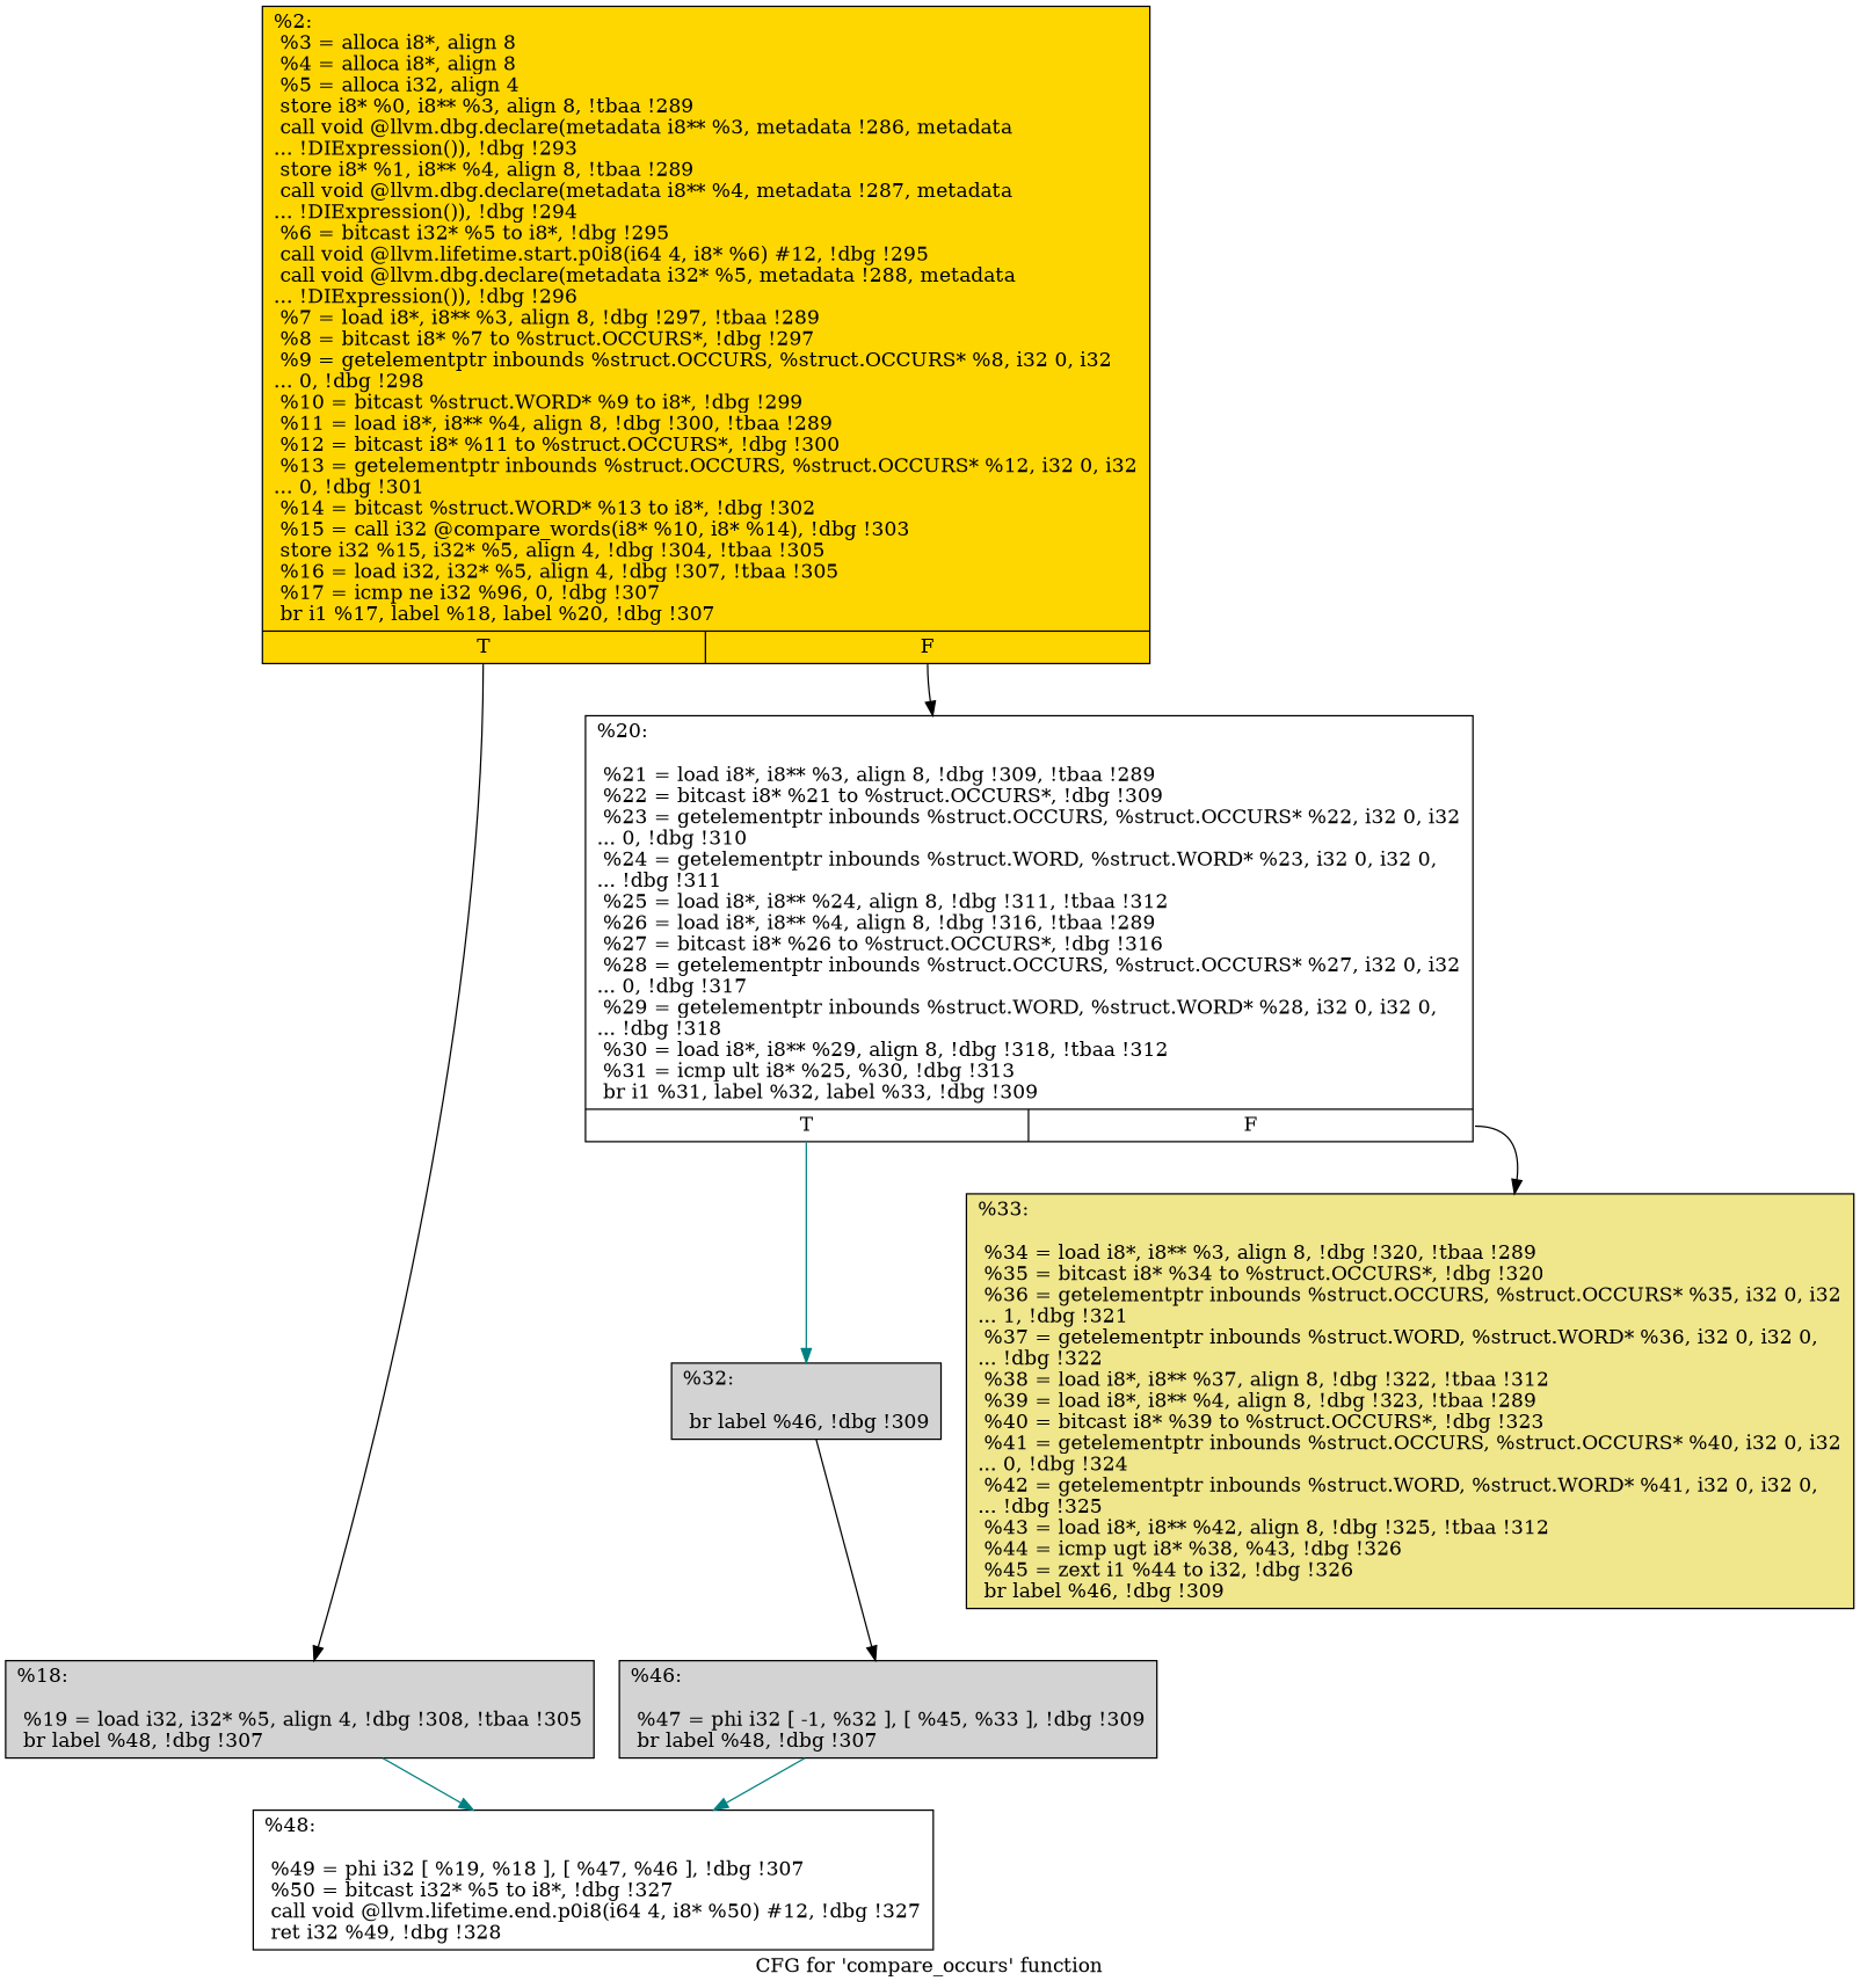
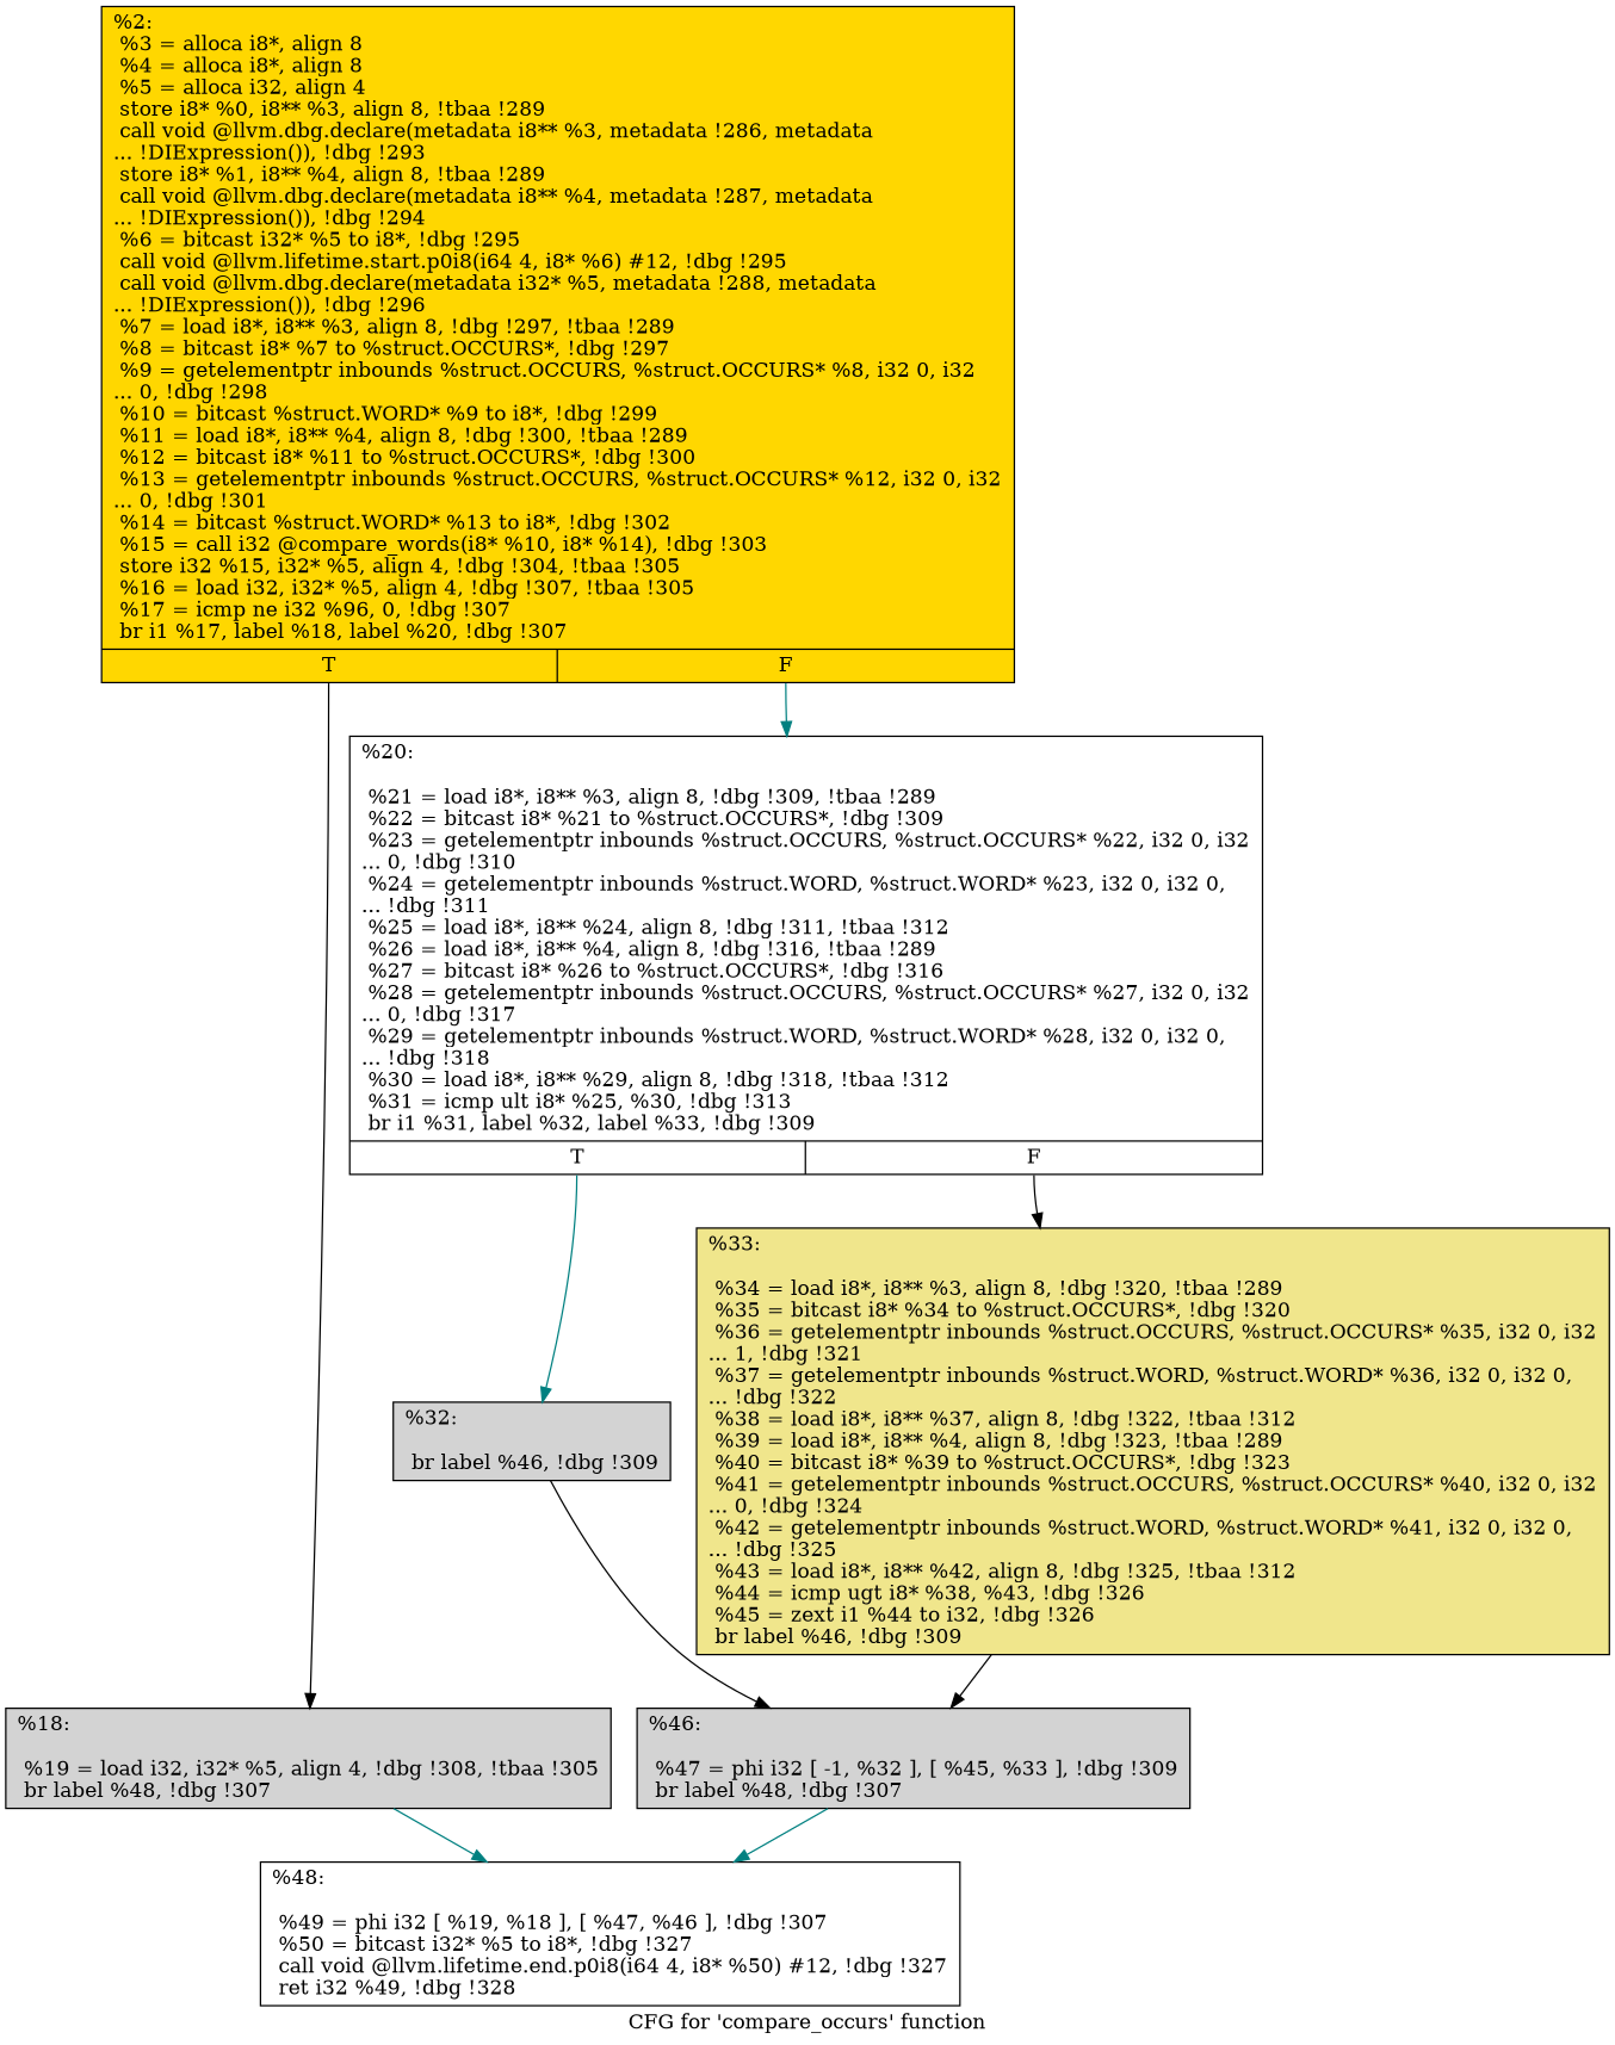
  digraph {
    label="CFG for 'compare_occurs' function"
    node [fillcolor=lightgrey shape=record style=filled]
    edge [color=black]
    n1 [fillcolor=gold label="{%2:\l  %3 = alloca i8*, align 8\l  %4 = alloca i8*, align 8\l  %5 = alloca i32, align 4\l  store i8* %0, i8** %3, align 8, !tbaa !289\l  call void @llvm.dbg.declare(metadata i8** %3, metadata !286, metadata\l... !DIExpression()), !dbg !293\l  store i8* %1, i8** %4, align 8, !tbaa !289\l  call void @llvm.dbg.declare(metadata i8** %4, metadata !287, metadata\l... !DIExpression()), !dbg !294\l  %6 = bitcast i32* %5 to i8*, !dbg !295\l  call void @llvm.lifetime.start.p0i8(i64 4, i8* %6) #12, !dbg !295\l  call void @llvm.dbg.declare(metadata i32* %5, metadata !288, metadata\l... !DIExpression()), !dbg !296\l  %7 = load i8*, i8** %3, align 8, !dbg !297, !tbaa !289\l  %8 = bitcast i8* %7 to %struct.OCCURS*, !dbg !297\l  %9 = getelementptr inbounds %struct.OCCURS, %struct.OCCURS* %8, i32 0, i32\l... 0, !dbg !298\l  %10 = bitcast %struct.WORD* %9 to i8*, !dbg !299\l  %11 = load i8*, i8** %4, align 8, !dbg !300, !tbaa !289\l  %12 = bitcast i8* %11 to %struct.OCCURS*, !dbg !300\l  %13 = getelementptr inbounds %struct.OCCURS, %struct.OCCURS* %12, i32 0, i32\l... 0, !dbg !301\l  %14 = bitcast %struct.WORD* %13 to i8*, !dbg !302\l  %15 = call i32 @compare_words(i8* %10, i8* %14), !dbg !303\l  store i32 %15, i32* %5, align 4, !dbg !304, !tbaa !305\l  %16 = load i32, i32* %5, align 4, !dbg !307, !tbaa !305\l  %17 = icmp ne i32 %96, 0, !dbg !307\l  br i1 %17, label %18, label %20, !dbg !307\l|{<s0>T|<s1>F}}"]
    n2 [label="{%18:\l\l  %19 = load i32, i32* %5, align 4, !dbg !308, !tbaa !305\l  br label %48, !dbg !307\l}"]
    n3 [fillcolor=white label="{%20:\l\l  %21 = load i8*, i8** %3, align 8, !dbg !309, !tbaa !289\l  %22 = bitcast i8* %21 to %struct.OCCURS*, !dbg !309\l  %23 = getelementptr inbounds %struct.OCCURS, %struct.OCCURS* %22, i32 0, i32\l... 0, !dbg !310\l  %24 = getelementptr inbounds %struct.WORD, %struct.WORD* %23, i32 0, i32 0,\l... !dbg !311\l  %25 = load i8*, i8** %24, align 8, !dbg !311, !tbaa !312\l  %26 = load i8*, i8** %4, align 8, !dbg !316, !tbaa !289\l  %27 = bitcast i8* %26 to %struct.OCCURS*, !dbg !316\l  %28 = getelementptr inbounds %struct.OCCURS, %struct.OCCURS* %27, i32 0, i32\l... 0, !dbg !317\l  %29 = getelementptr inbounds %struct.WORD, %struct.WORD* %28, i32 0, i32 0,\l... !dbg !318\l  %30 = load i8*, i8** %29, align 8, !dbg !318, !tbaa !312\l  %31 = icmp ult i8* %25, %30, !dbg !313\l  br i1 %31, label %32, label %33, !dbg !309\l|{<s0>T|<s1>F}}"]
    n4 [fillcolor=white label="{%48:\l\l  %49 = phi i32 [ %19, %18 ], [ %47, %46 ], !dbg !307\l  %50 = bitcast i32* %5 to i8*, !dbg !327\l  call void @llvm.lifetime.end.p0i8(i64 4, i8* %50) #12, !dbg !327\l  ret i32 %49, !dbg !328\l}"]
    n5 [label="{%32:\l\l  br label %46, !dbg !309\l}"]
    n6 [fillcolor=khaki label="{%33:\l\l  %34 = load i8*, i8** %3, align 8, !dbg !320, !tbaa !289\l  %35 = bitcast i8* %34 to %struct.OCCURS*, !dbg !320\l  %36 = getelementptr inbounds %struct.OCCURS, %struct.OCCURS* %35, i32 0, i32\l... 1, !dbg !321\l  %37 = getelementptr inbounds %struct.WORD, %struct.WORD* %36, i32 0, i32 0,\l... !dbg !322\l  %38 = load i8*, i8** %37, align 8, !dbg !322, !tbaa !312\l  %39 = load i8*, i8** %4, align 8, !dbg !323, !tbaa !289\l  %40 = bitcast i8* %39 to %struct.OCCURS*, !dbg !323\l  %41 = getelementptr inbounds %struct.OCCURS, %struct.OCCURS* %40, i32 0, i32\l... 0, !dbg !324\l  %42 = getelementptr inbounds %struct.WORD, %struct.WORD* %41, i32 0, i32 0,\l... !dbg !325\l  %43 = load i8*, i8** %42, align 8, !dbg !325, !tbaa !312\l  %44 = icmp ugt i8* %38, %43, !dbg !326\l  %45 = zext i1 %44 to i32, !dbg !326\l  br label %46, !dbg !309\l}"]
    n7 [label="{%46:\l\l  %47 = phi i32 [ -1, %32 ], [ %45, %33 ], !dbg !309\l  br label %48, !dbg !307\l}"]
    n1 -> n2 [tailport=s0]
-   n1 -> n3 [tailport=s1]
+   n1 -> n3 [color=teal tailport=s1]
    n2 -> n4 [color=teal]
    n3 -> n5 [color=teal tailport=s0]
    n3 -> n6 [tailport=s1]
    n5 -> n7
+   n6 -> n7
    n7 -> n4 [color=teal]
  }
